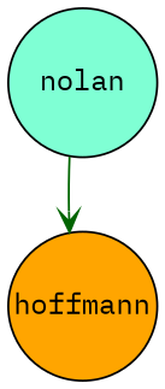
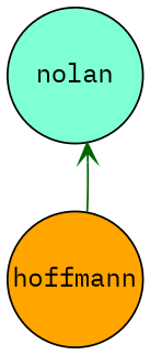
  digraph {
    fontname="IBM Plex Mono"
    node [fixedsize=true shape=circle style=filled fontname="IBM Plex Mono"]
    nolan [fillcolor=aquamarine height=1 width=1]
    hoffmann [fillcolor=orange height=1 width=1]
-   nolan -> hoffmann [arrowhead=vee color=darkgreen penwidth=1 fontname="IBM Plex Mono"]
+   hoffmann -> nolan [arrowhead=vee color=darkgreen penwidth=1 fontname="IBM Plex Mono"]
  }
